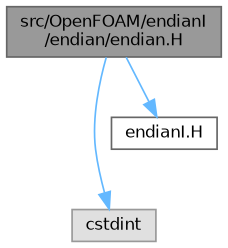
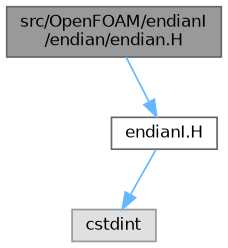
  digraph {
    node [fontname=Helvetica fontsize=10 shape=box style=filled]
    edge [color=steelblue1 fontname=Helvetica fontsize=10 labelfontname=Helvetica labelfontsize=10 style=solid]
    n1 [color=gray40 fillcolor=grey60 fontcolor=black height=0.2 label="src/OpenFOAM/endianI\l/endian/endian.H" width=0.4]
    n2 [color=grey60 fillcolor="#E0E0E0" height=0.2 label=cstdint width=0.4]
    n3 [color=grey40 fillcolor=white height=0.2 label="endianI.H" width=0.4]
-   n1 -> n2
+   n3 -> n2
    n1 -> n3
  }
